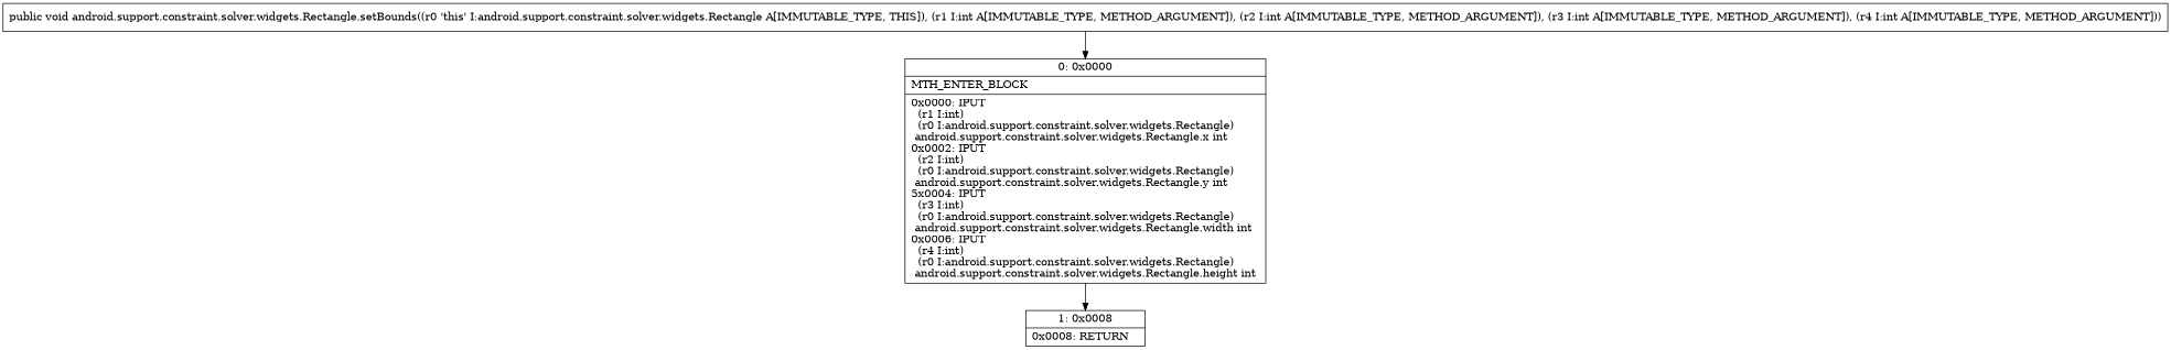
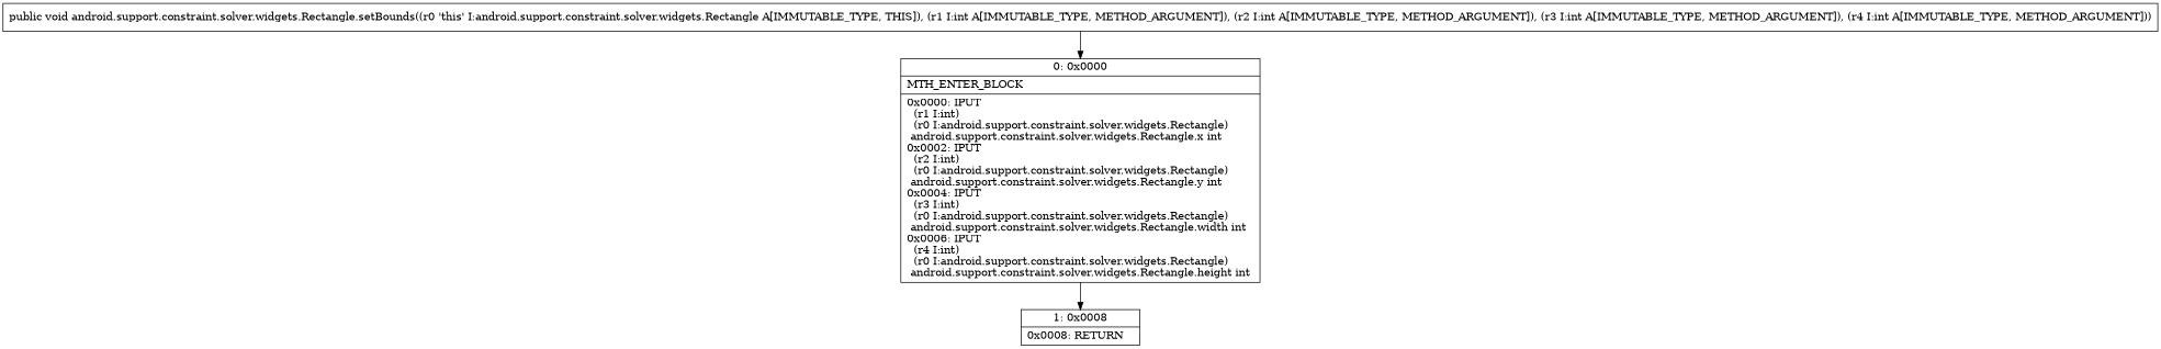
  digraph {
    node [shape=record]
-   n1 [label="{0\:\ 0x0000|MTH_ENTER_BLOCK\l|0x0000: IPUT  \l  (r1 I:int)\l  (r0 I:android.support.constraint.solver.widgets.Rectangle)\l android.support.constraint.solver.widgets.Rectangle.x int \l0x0002: IPUT  \l  (r2 I:int)\l  (r0 I:android.support.constraint.solver.widgets.Rectangle)\l android.support.constraint.solver.widgets.Rectangle.y int \l5x0004: IPUT  \l  (r3 I:int)\l  (r0 I:android.support.constraint.solver.widgets.Rectangle)\l android.support.constraint.solver.widgets.Rectangle.width int \l0x0006: IPUT  \l  (r4 I:int)\l  (r0 I:android.support.constraint.solver.widgets.Rectangle)\l android.support.constraint.solver.widgets.Rectangle.height int \l}"]
+   n1 [label="{0\:\ 0x0000|MTH_ENTER_BLOCK\l|0x0000: IPUT  \l  (r1 I:int)\l  (r0 I:android.support.constraint.solver.widgets.Rectangle)\l android.support.constraint.solver.widgets.Rectangle.x int \l0x0002: IPUT  \l  (r2 I:int)\l  (r0 I:android.support.constraint.solver.widgets.Rectangle)\l android.support.constraint.solver.widgets.Rectangle.y int \l0x0004: IPUT  \l  (r3 I:int)\l  (r0 I:android.support.constraint.solver.widgets.Rectangle)\l android.support.constraint.solver.widgets.Rectangle.width int \l0x0006: IPUT  \l  (r4 I:int)\l  (r0 I:android.support.constraint.solver.widgets.Rectangle)\l android.support.constraint.solver.widgets.Rectangle.height int \l}"]
    n2 [label="{1\:\ 0x0008|0x0008: RETURN   \l}"]
    n3 [label="{public void android.support.constraint.solver.widgets.Rectangle.setBounds((r0 'this' I:android.support.constraint.solver.widgets.Rectangle A[IMMUTABLE_TYPE, THIS]), (r1 I:int A[IMMUTABLE_TYPE, METHOD_ARGUMENT]), (r2 I:int A[IMMUTABLE_TYPE, METHOD_ARGUMENT]), (r3 I:int A[IMMUTABLE_TYPE, METHOD_ARGUMENT]), (r4 I:int A[IMMUTABLE_TYPE, METHOD_ARGUMENT])) }"]
    n1 -> n2
    n3 -> n1
  }
